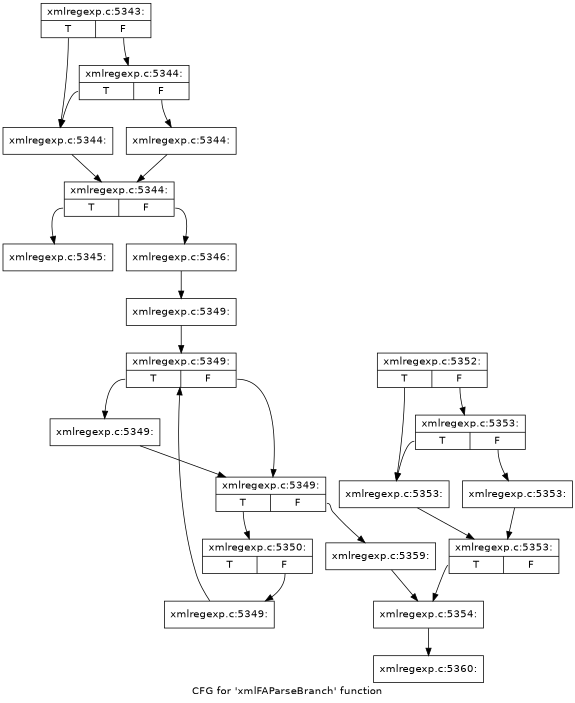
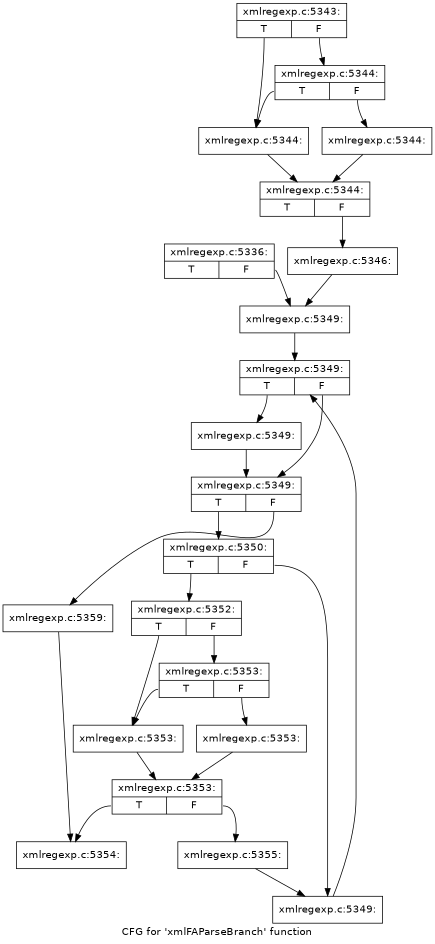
  digraph {
    fontname="DejaVu Sans"
    label="CFG for 'xmlFAParseBranch' function"
    node [fontname="DejaVu Sans" shape=record]
    edge [fontname="DejaVu Sans"]
+   n1 [label="{xmlregexp.c:5336:|{<s0>T|<s1>F}}"]
    n2 [label="{xmlregexp.c:5349:}"]
    n3 [label="{xmlregexp.c:5343:|{<s0>T|<s1>F}}"]
    n4 [label="{xmlregexp.c:5344:}"]
    n5 [label="{xmlregexp.c:5344:|{<s0>T|<s1>F}}"]
    n6 [label="{xmlregexp.c:5349:|{<s0>T|<s1>F}}"]
    n7 [label="{xmlregexp.c:5344:|{<s0>T|<s1>F}}"]
    n8 [label="{xmlregexp.c:5344:}"]
    n9 [label="{xmlregexp.c:5349:}"]
    n10 [label="{xmlregexp.c:5349:|{<s0>T|<s1>F}}"]
-   n11 [label="{xmlregexp.c:5345:}"]
    n12 [label="{xmlregexp.c:5346:}"]
-   n13 [label="{xmlregexp.c:5360:}"]
    n14 [label="{xmlregexp.c:5350:|{<s0>T|<s1>F}}"]
    n15 [label="{xmlregexp.c:5359:}"]
    n16 [label="{xmlregexp.c:5352:|{<s0>T|<s1>F}}"]
    n17 [label="{xmlregexp.c:5349:}"]
    n18 [label="{xmlregexp.c:5354:}"]
    n19 [label="{xmlregexp.c:5353:}"]
    n20 [label="{xmlregexp.c:5353:|{<s0>T|<s1>F}}"]
    n21 [label="{xmlregexp.c:5353:|{<s0>T|<s1>F}}"]
    n22 [label="{xmlregexp.c:5353:}"]
+   n23 [label="{xmlregexp.c:5355:}"]
+   n1 -> n2 [tailport=s1]
    n2 -> n6
    n3 -> n4 [tailport=s0]
    n3 -> n5 [tailport=s1]
    n4 -> n7
    n5 -> n4 [tailport=s0]
    n5 -> n8 [tailport=s1]
    n6 -> n9 [tailport=s0]
    n6 -> n10 [tailport=s1]
-   n7 -> n11 [tailport=s0]
    n7 -> n12 [tailport=s1]
    n8 -> n7
    n9 -> n10
    n10 -> n14 [tailport=s0]
    n10 -> n15 [tailport=s1]
    n12 -> n2
+   n14 -> n16 [tailport=s0]
    n14 -> n17 [tailport=s1]
    n15 -> n18
    n16 -> n19 [tailport=s0]
    n16 -> n20 [tailport=s1]
    n17 -> n6
-   n18 -> n13
    n19 -> n21
    n20 -> n19 [tailport=s0]
    n20 -> n22 [tailport=s1]
    n21 -> n18 [tailport=s0]
+   n21 -> n23 [tailport=s1]
    n22 -> n21
+   n23 -> n17
  }
